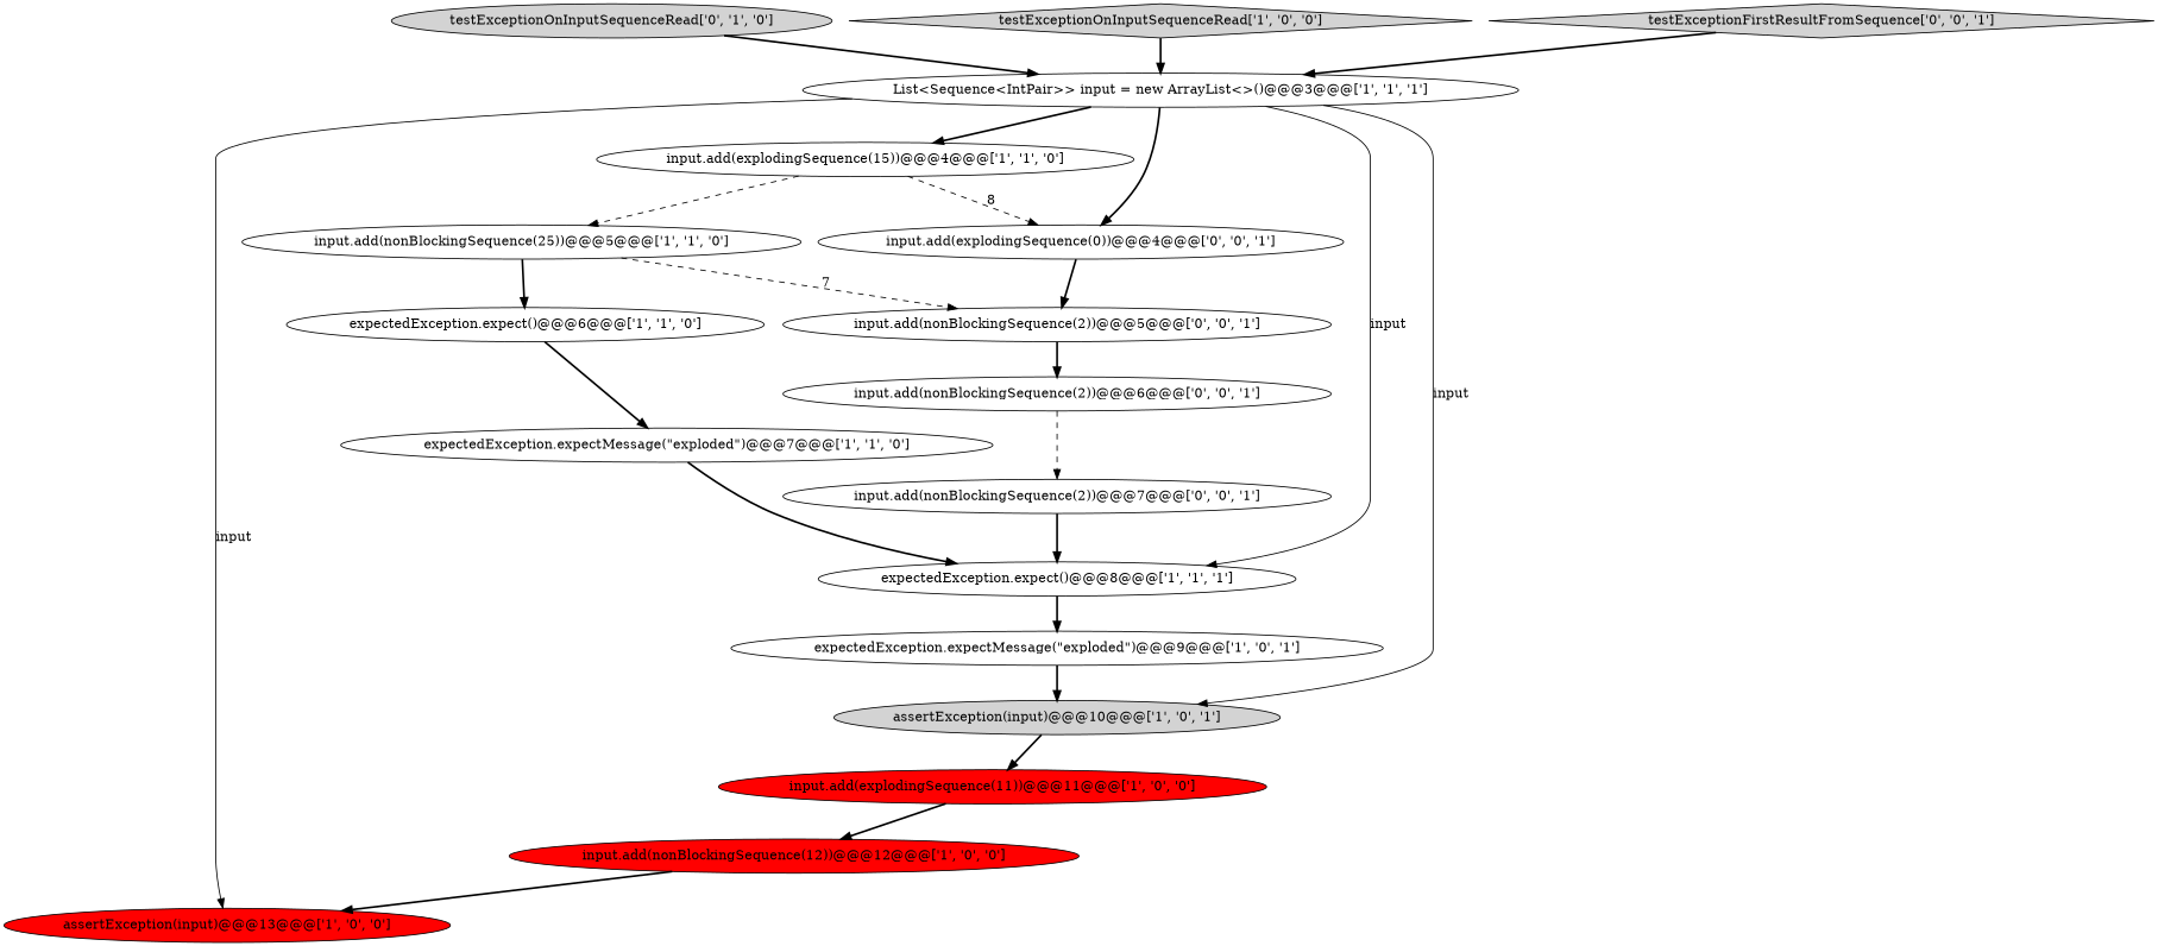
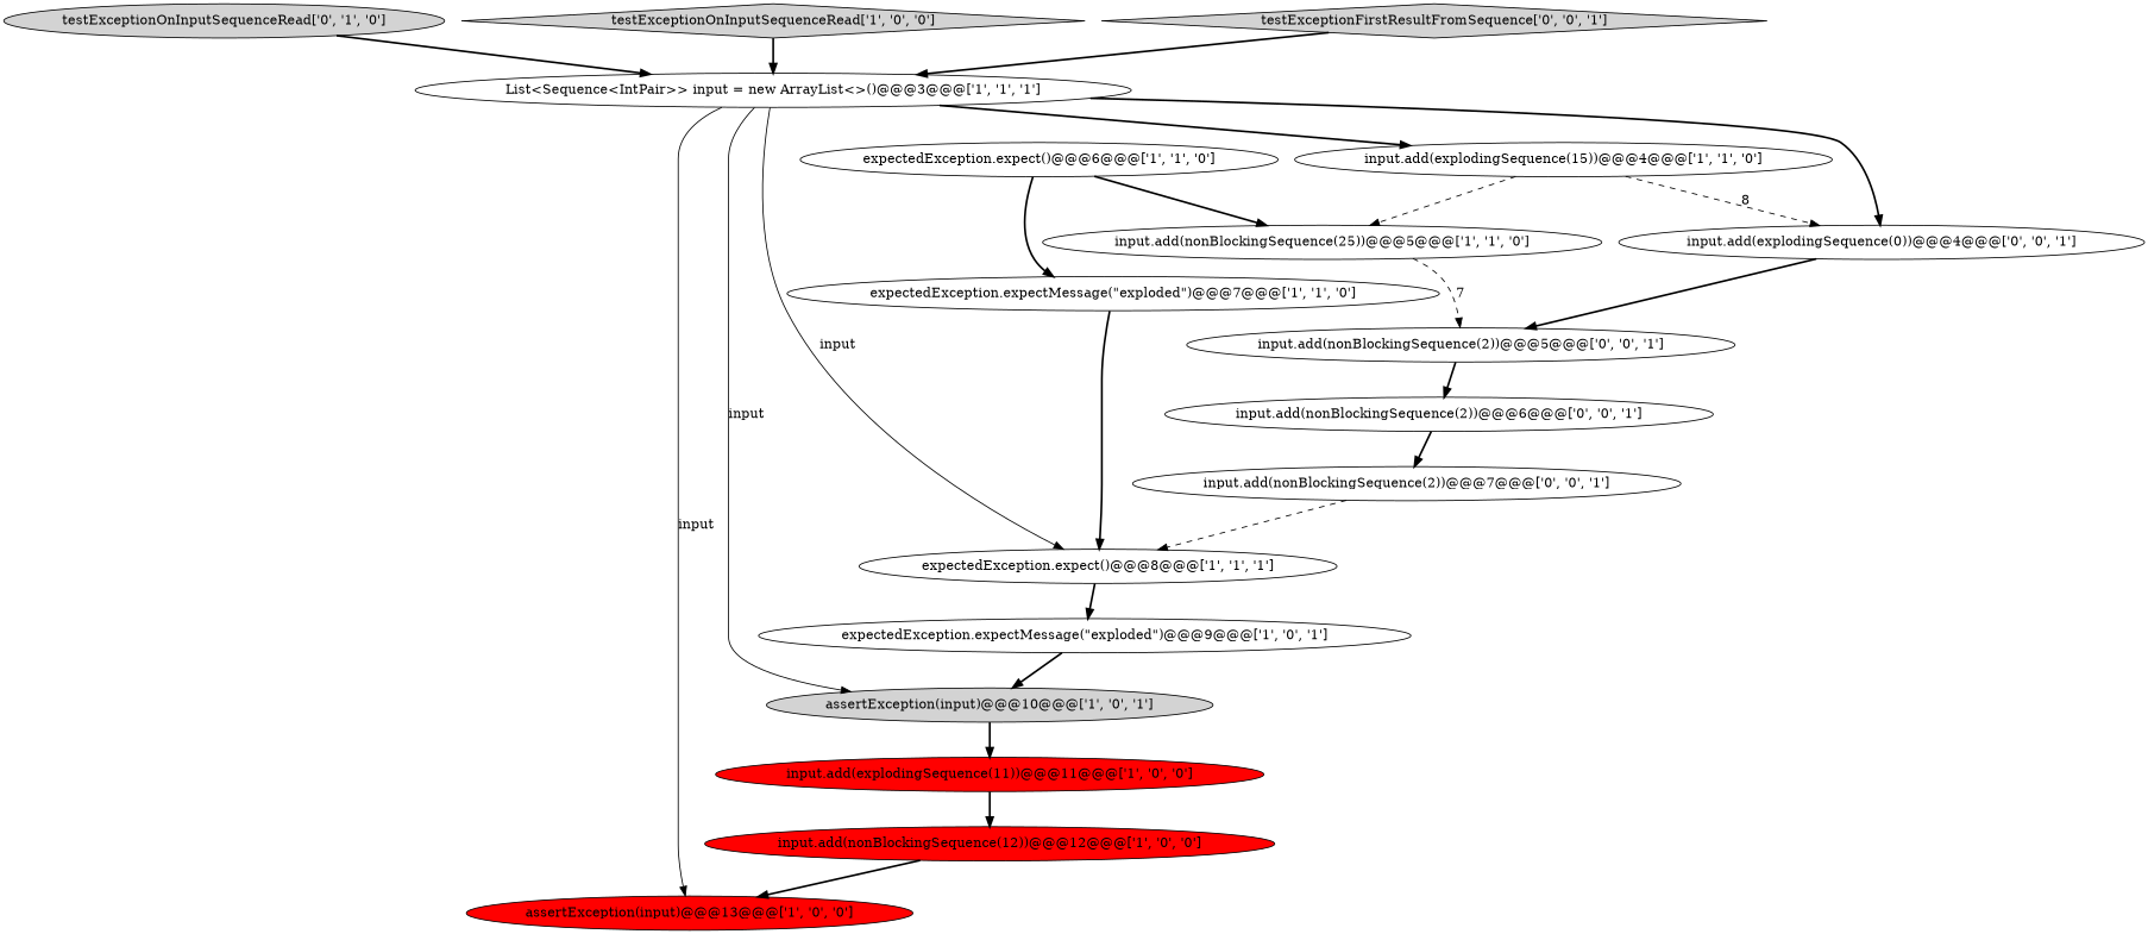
  digraph {
    node [fillcolor=white shape=ellipse style=filled]
    edge [style=bold]
    n1 [fillcolor=red label="input.add(explodingSequence(11))@@@11@@@['1', '0', '0']"]
    n2 [fillcolor=red label="input.add(nonBlockingSequence(12))@@@12@@@['1', '0', '0']"]
    n3 [fillcolor=red label="assertException(input)@@@13@@@['1', '0', '0']"]
    n4 [label="input.add(explodingSequence(15))@@@4@@@['1', '1', '0']"]
    n5 [label="input.add(nonBlockingSequence(25))@@@5@@@['1', '1', '0']"]
    n6 [label="input.add(explodingSequence(0))@@@4@@@['0', '0', '1']"]
    n7 [label="expectedException.expect()@@@6@@@['1', '1', '0']"]
    n8 [label="input.add(nonBlockingSequence(2))@@@5@@@['0', '0', '1']"]
    n9 [fillcolor=lightgray label="testExceptionOnInputSequenceRead['0', '1', '0']"]
    n10 [label="List<Sequence<IntPair>> input = new ArrayList<>()@@@3@@@['1', '1', '1']"]
    n11 [label="expectedException.expect()@@@8@@@['1', '1', '1']"]
    n12 [fillcolor=lightgray label="assertException(input)@@@10@@@['1', '0', '1']"]
    n13 [label="expectedException.expectMessage(\"exploded\")@@@7@@@['1', '1', '0']"]
    n14 [label="input.add(nonBlockingSequence(2))@@@6@@@['0', '0', '1']"]
    n15 [fillcolor=lightgray label="testExceptionOnInputSequenceRead['1', '0', '0']" shape=diamond]
    n16 [label="input.add(nonBlockingSequence(2))@@@7@@@['0', '0', '1']"]
    n17 [label="expectedException.expectMessage(\"exploded\")@@@9@@@['1', '0', '1']"]
    n18 [fillcolor=lightgray label="testExceptionFirstResultFromSequence['0', '0', '1']" shape=diamond]
    n1 -> n2
    n2 -> n3
    n4 -> n5 [style=dashed]
    n4 -> n6 [label=8 style=dashed]
-   n5 -> n7
+   n7 -> n5
    n5 -> n8 [label=7 style=dashed]
    n6 -> n8
    n7 -> n13
    n8 -> n14
    n9 -> n10
    n10 -> n3 [label=input style=solid]
    n10 -> n4
    n10 -> n6
    n10 -> n11 [label=input style=solid]
    n10 -> n12 [label=input style=solid]
    n11 -> n17
    n12 -> n1
    n13 -> n11
-   n14 -> n16 [style=dashed]
+   n14 -> n16
    n15 -> n10
-   n16 -> n11
+   n16 -> n11 [style=dashed]
    n17 -> n12
    n18 -> n10
  }
